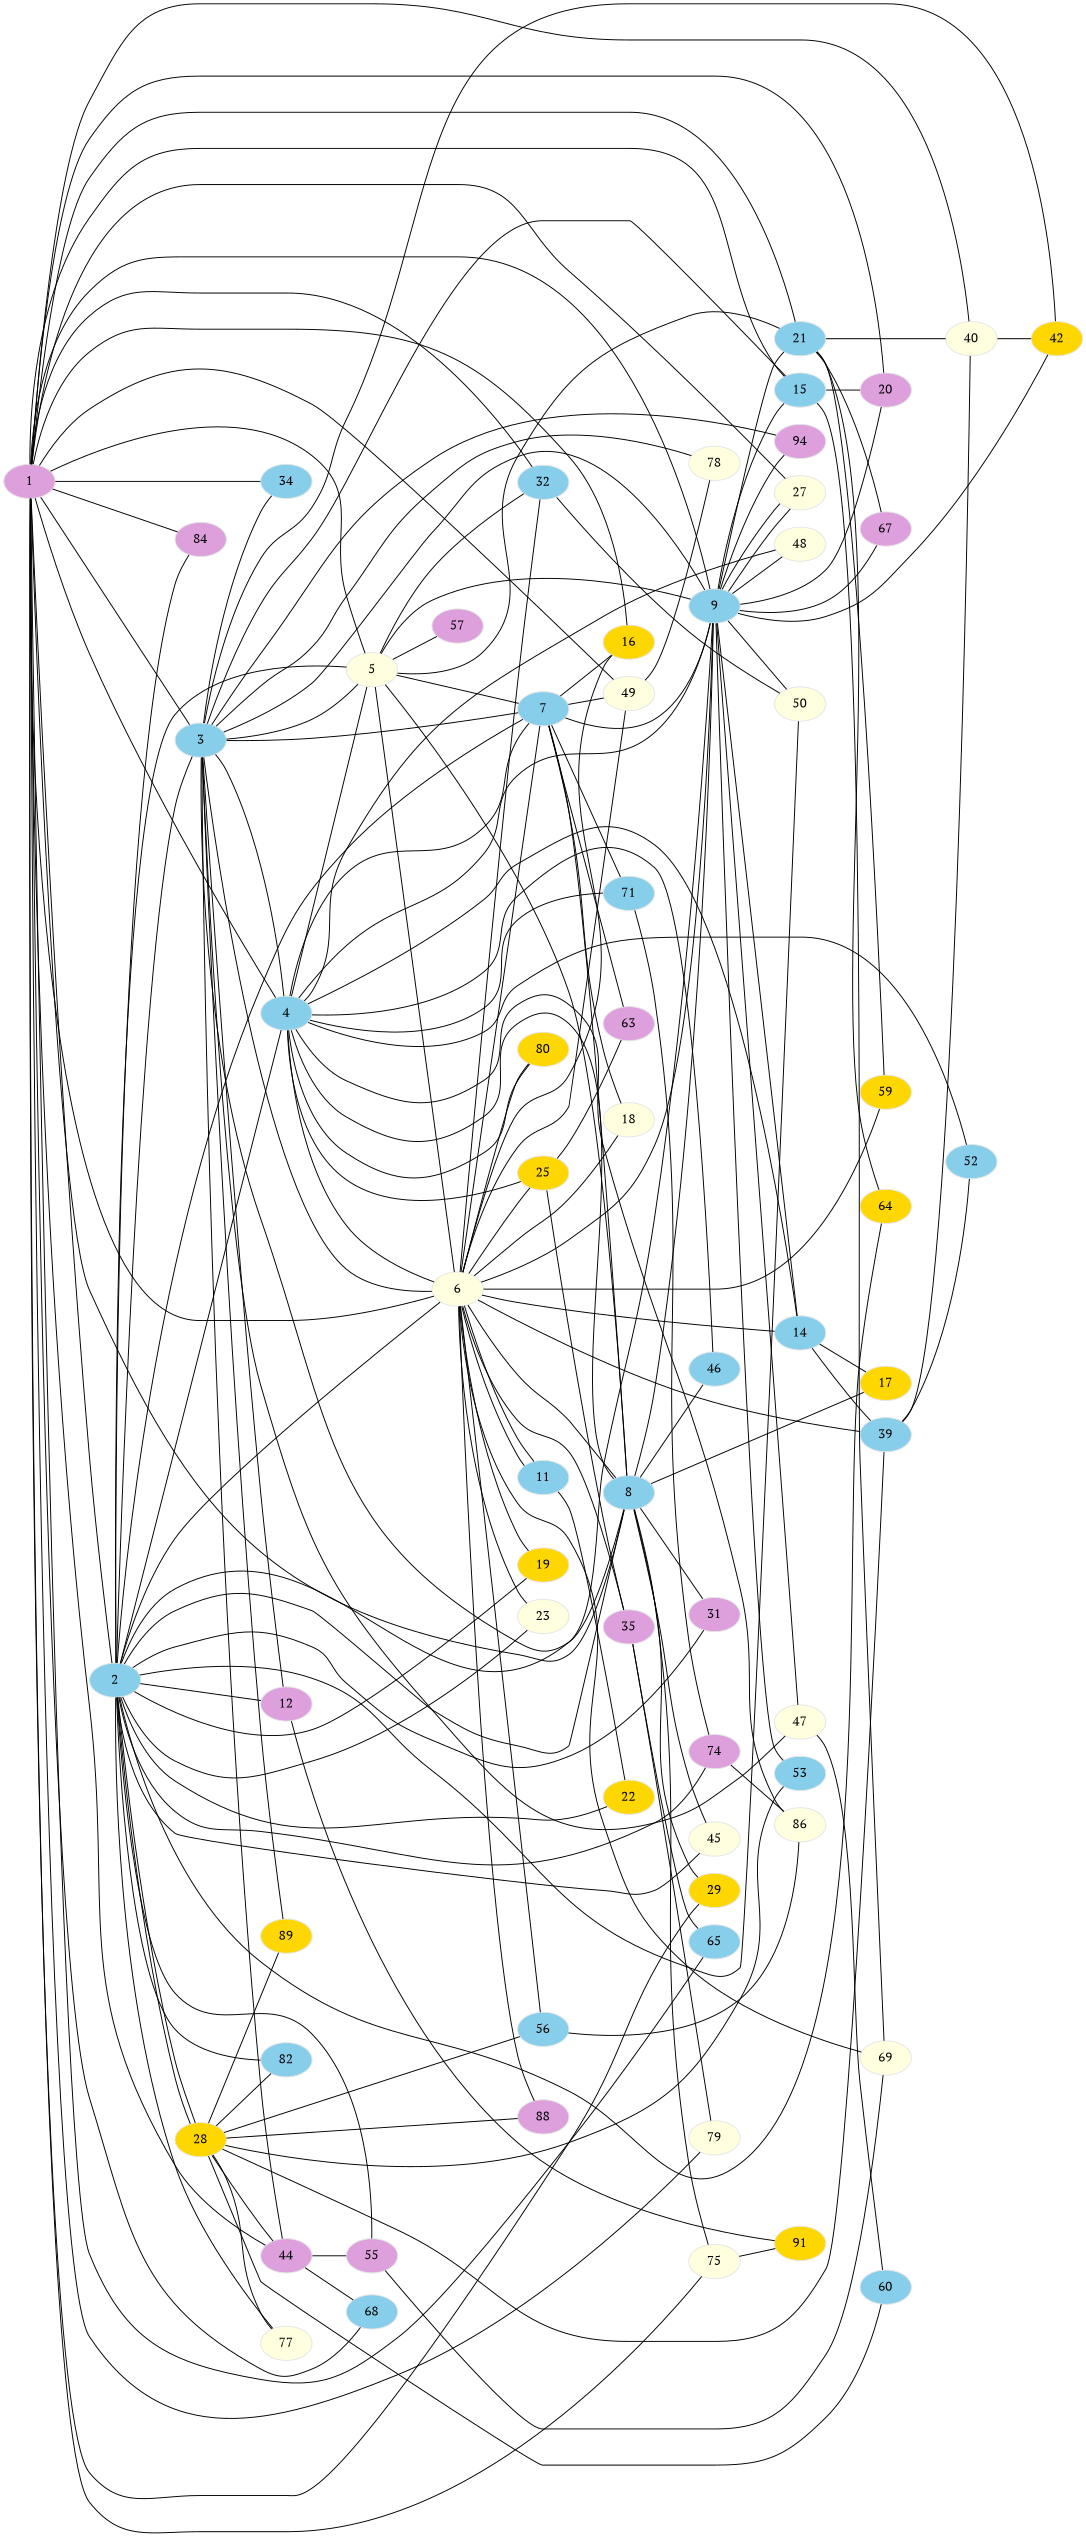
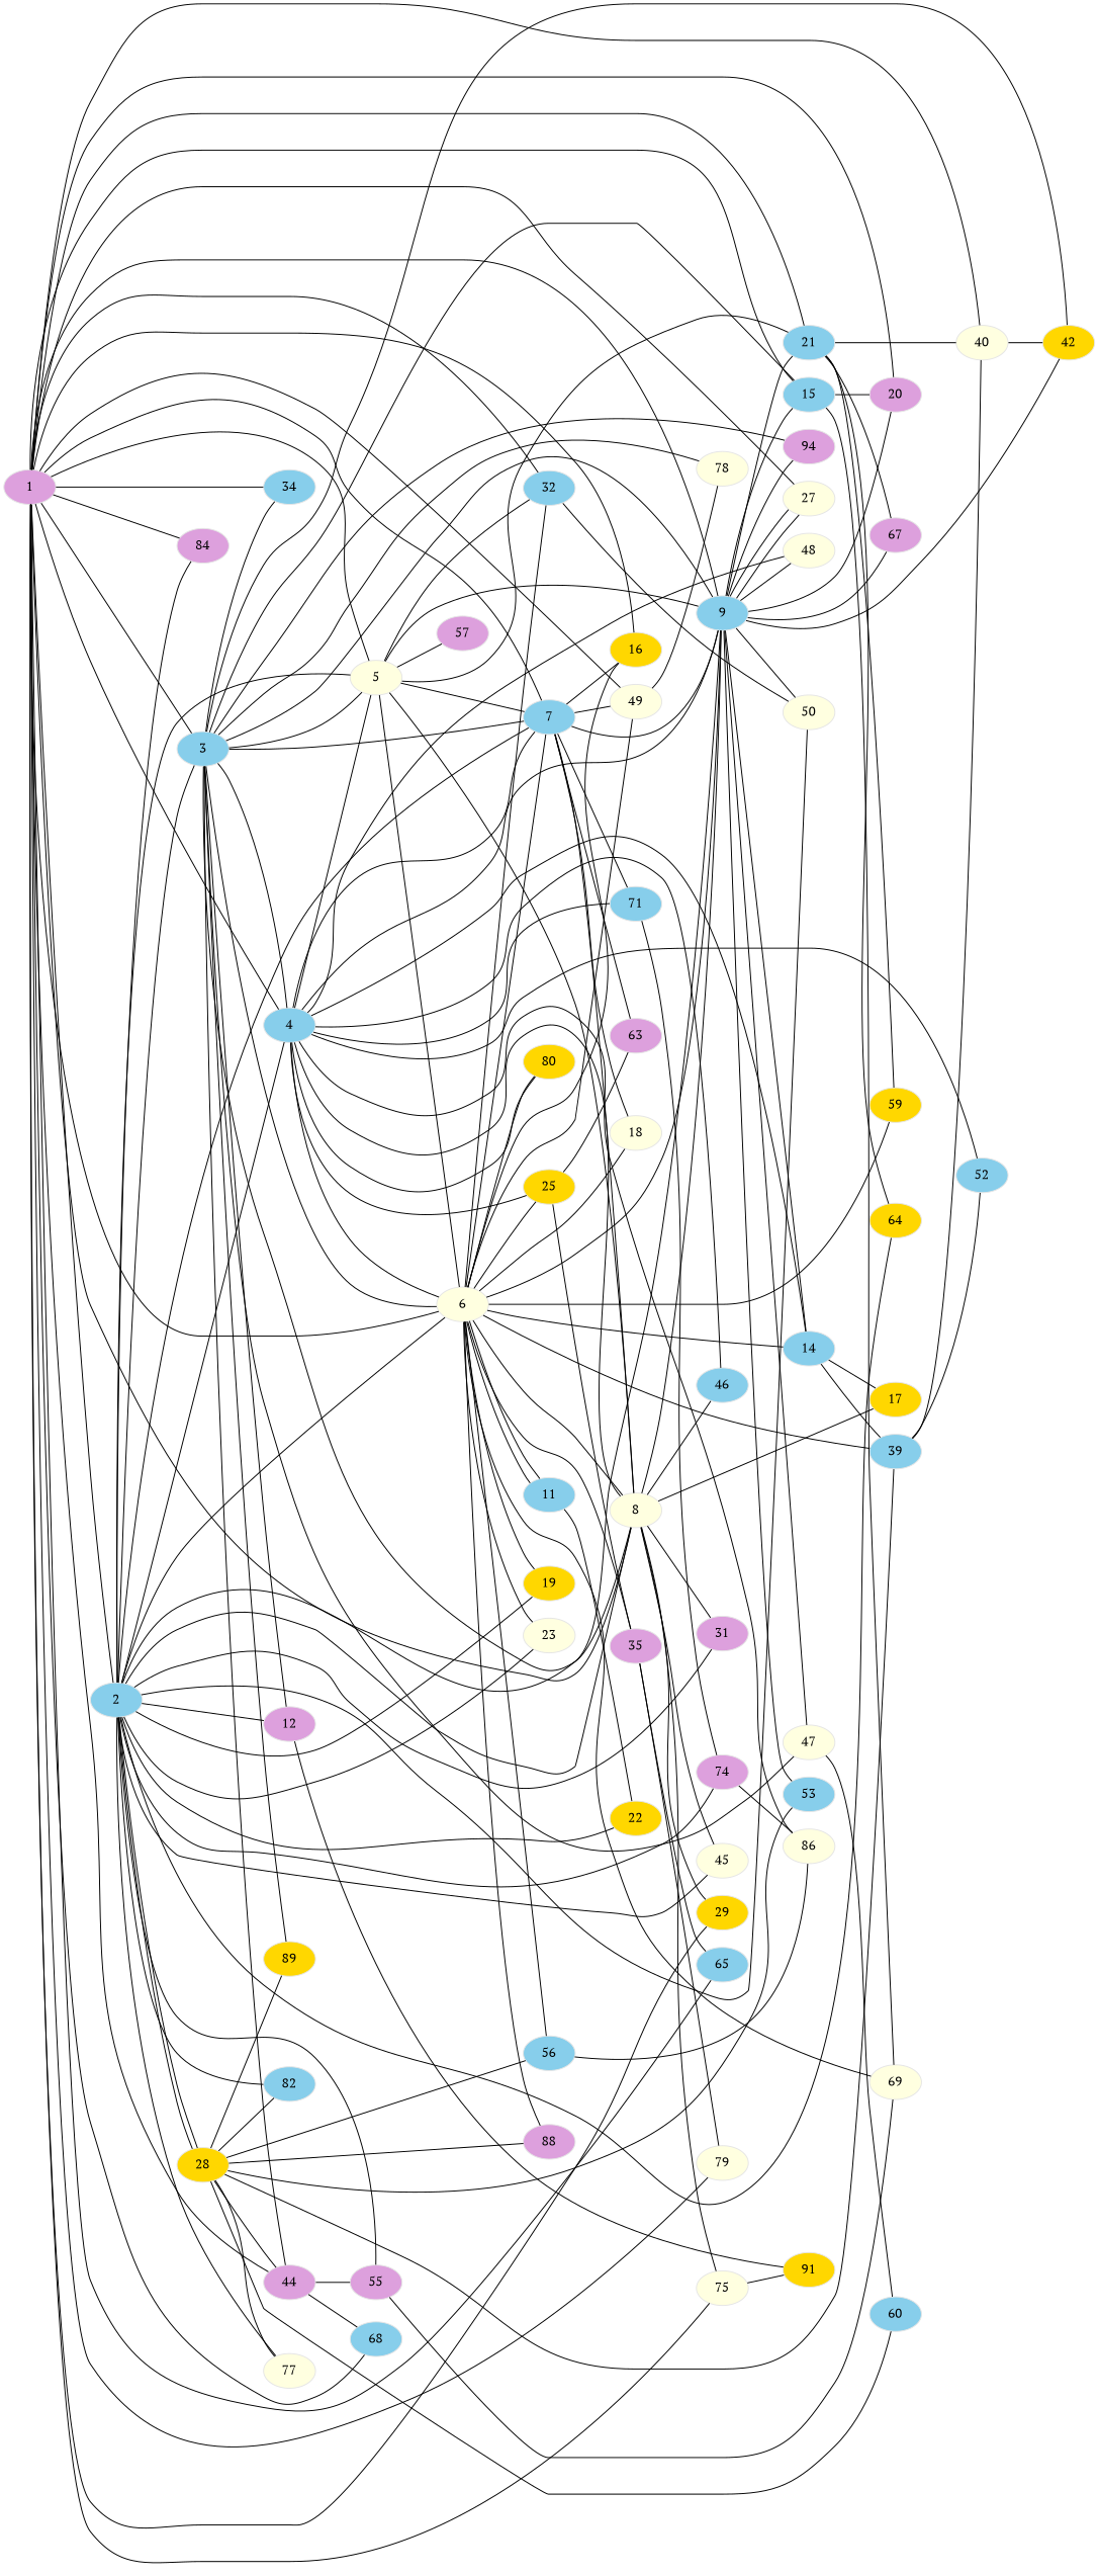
  graph {
    fontname="PT Serif"
    rankdir=LR
    node [color=gray90 fillcolor=skyblue fontname="PT Serif" style=filled]
    edge [fontname="PT Serif"]
    1 [fillcolor=plum super="+33"]
    2 [super="+30"]
    3 [super="+37"]
    4 [super="+26"]
    5 [fillcolor=lightyellow super="+13"]
    6 [fillcolor=lightyellow super="+10"]
    7 [super="+85"]
-   8 [super="+76"]
+   8 [fillcolor=lightyellow super="+76"]
    9 [super="+61"]
    15 [super="+36"]
    16 [fillcolor=gold super="+72"]
    20 [fillcolor=plum super="+81"]
    21 [super="+90"]
    27 [fillcolor=lightyellow super="+38"]
    29 [fillcolor=gold]
    32 [super="+62"]
    34
    40 [fillcolor=lightyellow super="+43"]
    44 [fillcolor=plum]
    49 [fillcolor=lightyellow super="+66"]
    65
    68
    75 [fillcolor=lightyellow]
    79 [fillcolor=lightyellow]
    84 [fillcolor=plum]
    12 [fillcolor=plum]
    19 [fillcolor=gold super="+73"]
    22 [fillcolor=gold]
    23 [fillcolor=lightyellow]
    28 [fillcolor=gold super="+51"]
    31 [fillcolor=plum]
    45 [fillcolor=lightyellow]
    50 [fillcolor=lightyellow super="+70"]
    55 [fillcolor=plum]
    64 [fillcolor=gold]
    74 [fillcolor=plum]
    77 [fillcolor=lightyellow]
    82
    n39 [fillcolor=plum label=94]
    42 [fillcolor=gold super="+83"]
    47 [fillcolor=lightyellow]
    78 [fillcolor=lightyellow]
    89 [fillcolor=gold]
    14 [super="+41"]
    25 [fillcolor=gold]
    46
    48 [fillcolor=lightyellow]
    52
    71
    80 [fillcolor=gold]
    86 [fillcolor=lightyellow]
    57 [fillcolor=plum]
    11
    18 [fillcolor=lightyellow]
    35 [fillcolor=plum]
    39 [super="+58"]
    56 [super="+87"]
    59 [fillcolor=gold]
    69 [fillcolor=lightyellow super="+92"]
    88 [fillcolor=plum]
    63 [fillcolor=plum]
    17 [fillcolor=gold super="+54"]
    53
    67 [fillcolor=plum]
    91 [fillcolor=gold]
    60
    1 -- 2
    1 -- 3
    1 -- 4
    1 -- 5 [weight=2]
    1 -- 6 [weight=2]
+   1 -- 7
    1 -- 8 [weight=2]
    1 -- 9 [weight=3]
    1 -- 15
    1 -- 16
    1 -- 20
    1 -- 21
    1 -- 27
    1 -- 29
    1 -- 32
    1 -- 34
    1 -- 40
    1 -- 44
    1 -- 49
    1 -- 65
    1 -- 68
    1 -- 75
    1 -- 79
    1 -- 84
    2 -- 3
    2 -- 4
    2 -- 5
    2 -- 6 [weight=2]
    2 -- 7
    2 -- 8
    2 -- 9 [weight=2]
    2 -- 84
    2 -- 12
    2 -- 19 [weight=2]
    2 -- 22
    2 -- 23
    2 -- 28
    2 -- 28
    2 -- 31
    2 -- 45
    2 -- 50
    2 -- 55
    2 -- 64
    2 -- 74
    2 -- 77
    2 -- 82
    3 -- 4
    3 -- 5
    3 -- 6 [weight=2]
    3 -- 7
    3 -- 8
    3 -- 9
    3 -- 15
    3 -- 34 [weight=2]
    3 -- 44
    3 -- 12
    3 -- n39
    3 -- 42
    3 -- 47
    3 -- 78
    3 -- 89
    4 -- 5 [weight=2]
    4 -- 6 [weight=2]
    4 -- 7
    4 -- 8
    4 -- 9
    4 -- 14
    4 -- 25
    4 -- 46
    4 -- 48
    4 -- 52
    4 -- 71
    4 -- 80
    4 -- 86
    5 -- 6 [weight=2]
    5 -- 7
    5 -- 8
    5 -- 9
    5 -- 21
    5 -- 32
    5 -- 57 [weight=2]
    6 -- 7 [weight=2]
    6 -- 8 [weight=2]
    6 -- 9 [weight=2]
    6 -- 16
    6 -- 32
    6 -- 49
    6 -- 19
    6 -- 23
    6 -- 14
    6 -- 25
    6 -- 80
    6 -- 11
    6 -- 11
    6 -- 18
    6 -- 35
    6 -- 39
    6 -- 56
    6 -- 59
    6 -- 69
    6 -- 88
    7 -- 8
    7 -- 9 [weight=2]
    7 -- 16
    7 -- 49
    7 -- 71
    7 -- 18
    7 -- 63
    8 -- 9
    8 -- 29
    8 -- 75
    8 -- 31
    8 -- 45
    8 -- 46
    8 -- 17 [weight=2]
    9 -- 15
    9 -- 20
    9 -- 21
    9 -- 27
    9 -- 27
    9 -- 50
    9 -- n39
    9 -- 42
    9 -- 47
    9 -- 14
    9 -- 48
    9 -- 53
    9 -- 67
    15 -- 20
    15 -- 69
    21 -- 40
    21 -- 64
    21 -- 59
    21 -- 67
    32 -- 50
    40 -- 42
    44 -- 68
    44 -- 55
    49 -- 78
    75 -- 91
    12 -- 91
    28 -- 44
    28 -- 77
    28 -- 82
    28 -- 89
    28 -- 39
    28 -- 56
    28 -- 88
    28 -- 53
    28 -- 60
    55 -- 69
    74 -- 86
    47 -- 60
    14 -- 39
    14 -- 17
    25 -- 35
    25 -- 63
    71 -- 74
    11 -- 22
    35 -- 65
    35 -- 79
    39 -- 40
    39 -- 52
    56 -- 86
  }
